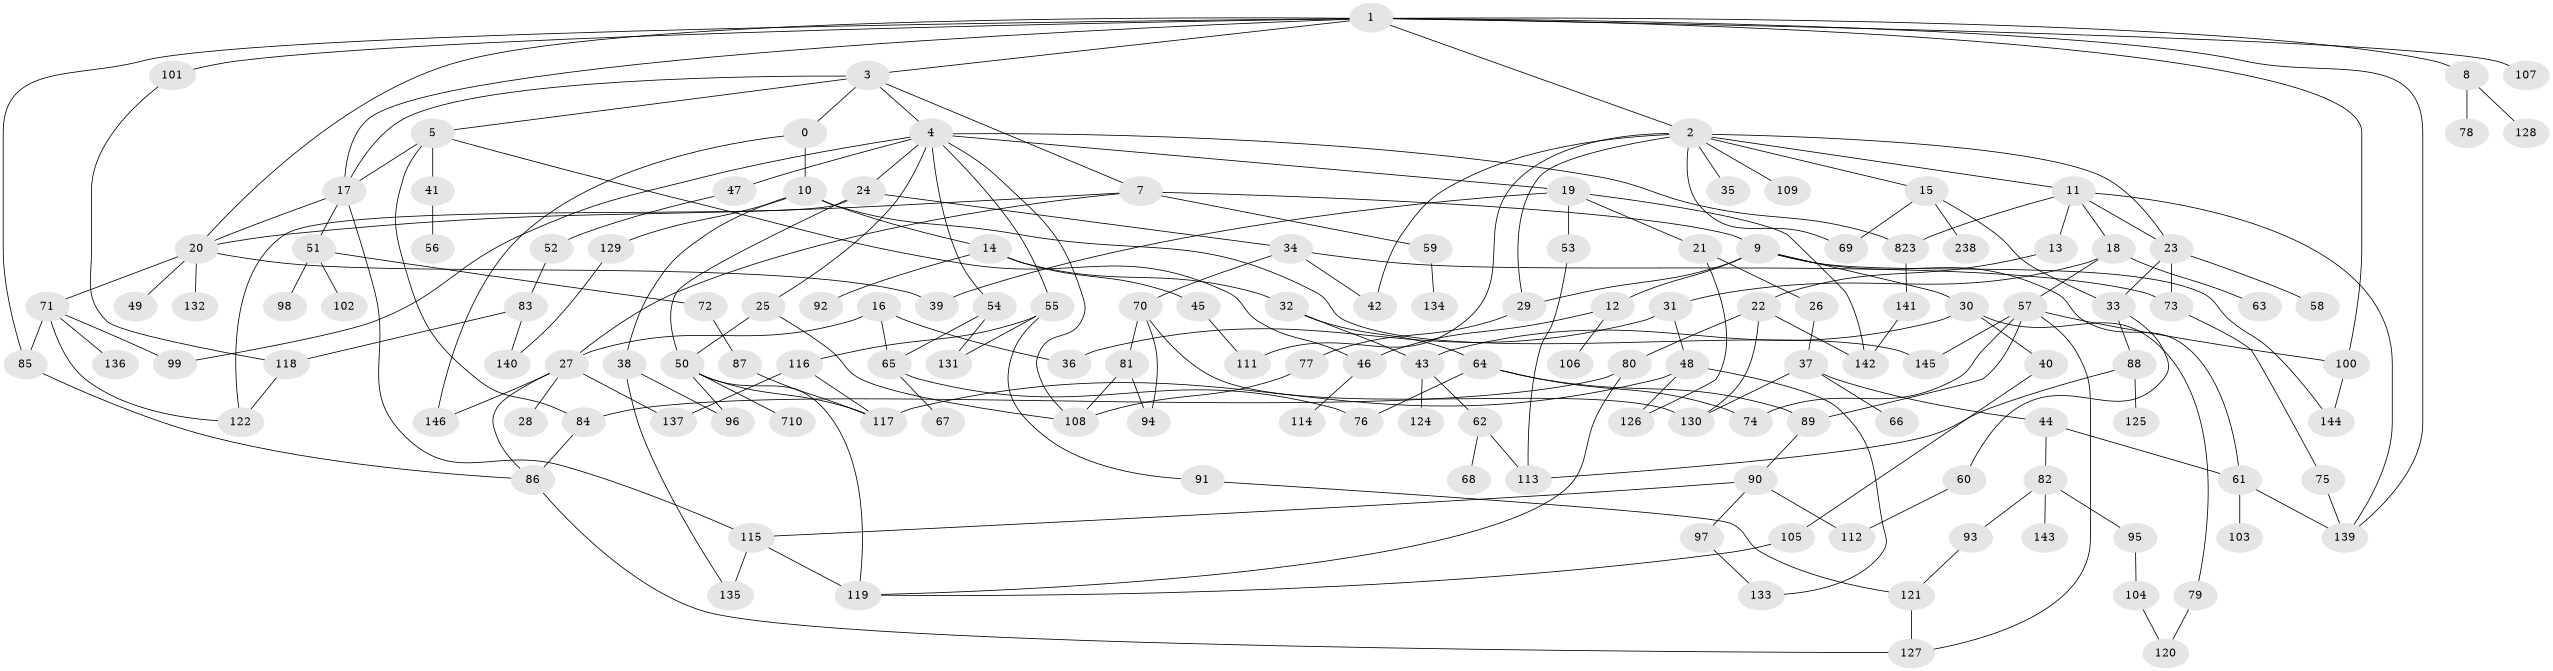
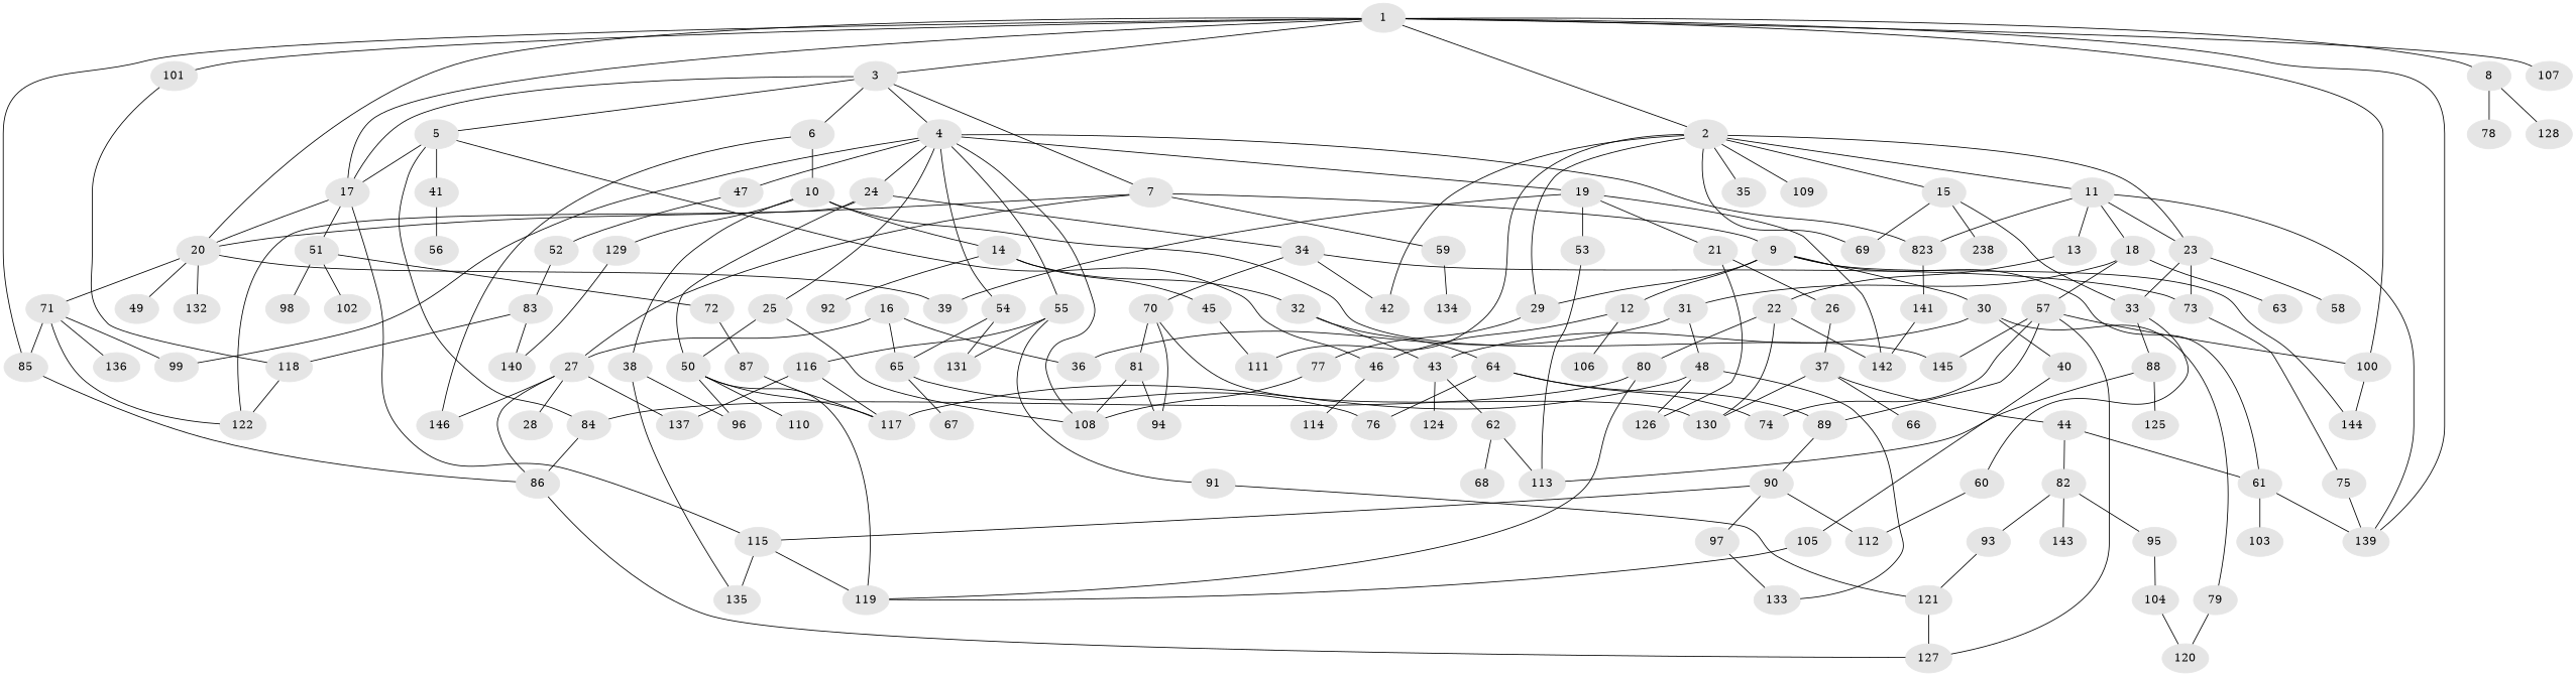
  graph {
    node [color=gray90 style=filled]
    1
    2
    3
    8
    17
    20
    85
    100
    101
    107
    139
    11
    15
    23
    29
    35
    42
    69
    109
    111
    4
    5
-   6 [label=0]
+   6
    7
    78
    128
    51
    115
    39
    49
    71
    132
    86
    144
    118
    n36 [label=823]
    13
    18
    33
    n40 [label=238]
    58
    73
    77
    19
    24
    25
    47
    54
    55
    99
    108
    41
    46
    84
    10
    146
    9
    27
    59
    21
    53
    142
    34
    50
    122
    52
    65
    131
    91
    116
    141
    56
    114
    14
    38
    129
    145
    12
    30
    61
    28
    137
    134
    106
    40
    43
    79
    103
    32
    45
    92
    16
    36
    96
    135
    140
    22
    31
    57
    63
    80
    130
    64
    60
    88
    76
    67
    72
    98
    102
    119
    48
    74
    89
    127
    26
    126
    113
    136
    37
    75
    70
    117
-   110 [label=710]
+   110
    44
    66
    105
    62
    124
    120
    133
    112
    125
    81
    94
    82
    68
    93
    95
    143
    83
    87
    121
    90
    104
    97
    1 -- 2
    1 -- 3
    1 -- 8
    1 -- 17
    1 -- 20
    1 -- 85
    1 -- 100
    1 -- 101
    1 -- 107
    1 -- 139
    2 -- 11
    2 -- 15
    2 -- 23
    2 -- 29
    2 -- 35
    2 -- 42
    2 -- 69
    2 -- 109
    2 -- 111
    3 -- 17
    3 -- 4
    3 -- 5
    3 -- 6
    3 -- 7
    8 -- 78
    8 -- 128
    17 -- 20
    17 -- 51
    17 -- 115
    20 -- 39
    20 -- 49
    20 -- 71
    20 -- 132
    85 -- 86
    100 -- 144
    101 -- 118
    11 -- 139
    11 -- 23
    11 -- n36
    11 -- 13
    11 -- 18
    15 -- 69
    15 -- 33
    15 -- n40
    23 -- 33
    23 -- 58
    23 -- 73
    29 -- 77
    4 -- n36
    4 -- 19
    4 -- 24
    4 -- 25
    4 -- 47
    4 -- 54
    4 -- 55
    4 -- 99
    4 -- 108
    5 -- 17
    5 -- 41
    5 -- 46
    5 -- 84
    6 -- 10
    6 -- 146
    7 -- 20
    7 -- 9
    7 -- 27
    7 -- 59
    51 -- 72
    51 -- 98
    51 -- 102
    115 -- 135
    115 -- 119
    71 -- 85
    71 -- 99
    71 -- 122
    71 -- 136
    86 -- 127
    118 -- 122
    n36 -- 141
    13 -- 22
    18 -- 31
    18 -- 57
    18 -- 63
    33 -- 60
    33 -- 88
    73 -- 75
    77 -- 108
    19 -- 39
    19 -- 21
    19 -- 53
    19 -- 142
    24 -- 34
    24 -- 50
    24 -- 122
    25 -- 108
    25 -- 50
    47 -- 52
    54 -- 65
    54 -- 131
    55 -- 131
    55 -- 91
    55 -- 116
    41 -- 56
    46 -- 114
    84 -- 86
    10 -- 14
    10 -- 38
    10 -- 129
    10 -- 145
    9 -- 29
    9 -- 144
    9 -- 12
    9 -- 30
    9 -- 61
    27 -- 86
    27 -- 146
    27 -- 28
    27 -- 137
    59 -- 134
    21 -- 26
    21 -- 126
    53 -- 113
    34 -- 42
    34 -- 73
    34 -- 70
    50 -- 96
    50 -- 119
    50 -- 117
    50 -- 110
    52 -- 83
    65 -- 76
    65 -- 67
    91 -- 121
    116 -- 137
    116 -- 117
    141 -- 142
    14 -- 32
    14 -- 45
    14 -- 92
    38 -- 96
    38 -- 135
    129 -- 140
    12 -- 46
    12 -- 106
    30 -- 40
    30 -- 43
    30 -- 79
    61 -- 139
    61 -- 103
    40 -- 105
    43 -- 62
    43 -- 124
    79 -- 120
    32 -- 43
    32 -- 64
    45 -- 111
    16 -- 27
    16 -- 65
    16 -- 36
    22 -- 142
    22 -- 80
    22 -- 130
    31 -- 36
    31 -- 48
    57 -- 100
    57 -- 145
    57 -- 74
    57 -- 89
    57 -- 127
    80 -- 84
    80 -- 119
    64 -- 76
    64 -- 74
    64 -- 89
    60 -- 112
    88 -- 113
    88 -- 125
    72 -- 87
    48 -- 126
    48 -- 117
    48 -- 133
    89 -- 90
    26 -- 37
    37 -- 130
    37 -- 44
    37 -- 66
    75 -- 139
    70 -- 130
    70 -- 81
    70 -- 94
    44 -- 61
    44 -- 82
    105 -- 119
    62 -- 113
    62 -- 68
    81 -- 108
    81 -- 94
    82 -- 93
    82 -- 95
    82 -- 143
    93 -- 121
    95 -- 104
    83 -- 118
    83 -- 140
    87 -- 117
    121 -- 127
    90 -- 115
    90 -- 112
    90 -- 97
    104 -- 120
    97 -- 133
  }
